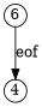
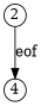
  digraph {
    rankdir=TB
    node [fixedsize=true shape=circle]
-   2 [width=0.3 label=6]
+   2 [width=0.3]
    4 [width=0.3]
    2 -> 4 [label=eof]
  }
